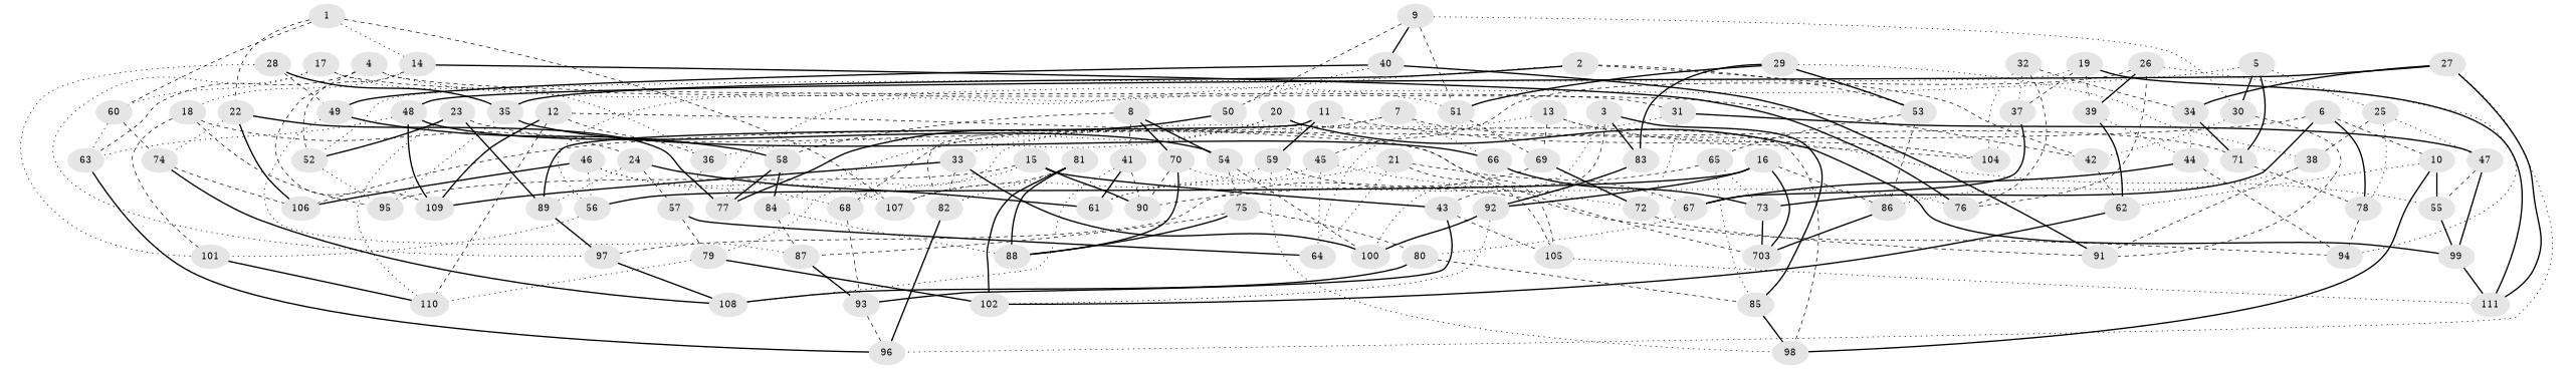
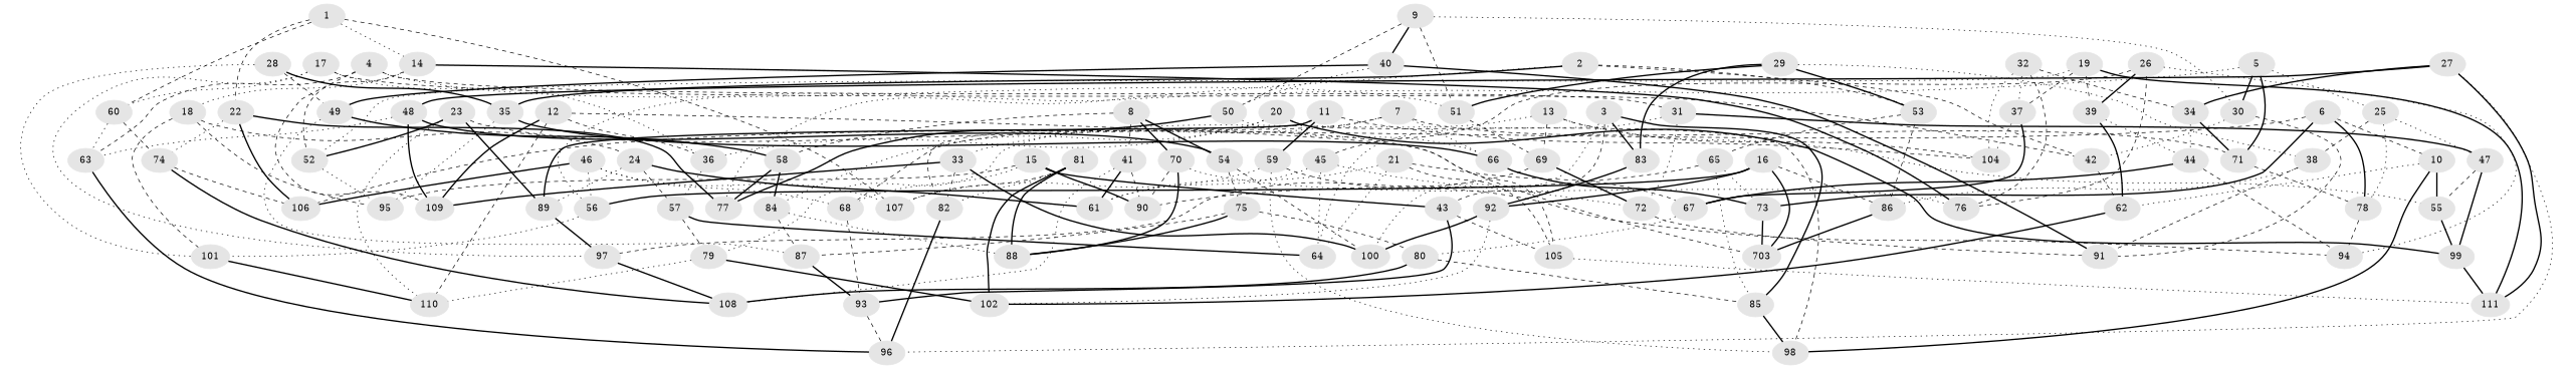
  graph {
    node [color=gray90 style=filled]
    edge [style=bold]
    1
    14
    22
    60
    107
    18
    52
    76
    77
    106
    74
    63
    2
    35
    42
    53
    66
    95
    62
    86
    65
    3
    43
    83
    85
    100
    105
    93
    92
    98
    4
    31
    51
    109
    64
    47
    72
    69
    96
    5
    25
    30
    56
    71
    78
    38
    91
    101
    6
    10
    73
    55
    n53 [label=703]
    94
    7
    33
    68
    82
    8
    41
    54
    58
    70
    90
    61
    108
    75
    84
    88
    9
    40
    50
    49
    99
    102
    11
    59
    89
    104
    97
    12
    36
    110
    57
    111
    13
    79
    24
    15
    16
    17
    19
    37
    39
    67
    44
    20
    87
    21
    80
    23
    26
    45
    27
    34
    48
    28
    29
    32
    46
    81
    1 -- 14 [style=dotted]
    1 -- 22 [style=dashed]
    1 -- 60 [style=dashed]
    1 -- 107 [style=dashed]
    14 -- 18 [style=dotted]
    14 -- 52 [style=dashed]
    14 -- 76
    22 -- 77
    22 -- 106
    22 -- 74 [style=dotted]
    60 -- 74 [style=dashed]
    60 -- 63 [style=dotted]
    18 -- 95 [style=dashed]
    18 -- 101 [style=dashed]
    18 -- 24 [style=dashed]
    52 -- 95 [style=dotted]
    74 -- 106 [style=dashed]
    74 -- 108
    63 -- 96
    2 -- 77 [style=dotted]
    2 -- 35
    2 -- 42 [style=dashed]
    2 -- 53 [style=dashed]
    35 -- 66
    35 -- 95 [style=dotted]
    42 -- 62 [style=dashed]
    53 -- 86 [style=dashed]
    53 -- 65 [style=dashed]
    66 -- 73
    62 -- 102
    86 -- n53
    65 -- 85 [style=dotted]
    65 -- 73 [style=dotted]
    65 -- 90 [style=dashed]
    3 -- 43 [style=dashed]
    3 -- 83
    3 -- 85
    3 -- 100 [style=dotted]
    43 -- 105 [style=dashed]
    43 -- 93
    83 -- 92
    85 -- 98
    105 -- 111 [style=dotted]
    93 -- 96 [style=dashed]
    92 -- 100
    92 -- 102 [style=dotted]
    4 -- 63 [style=dashed]
    4 -- 31 [style=dashed]
    4 -- 51 [style=dotted]
    4 -- 109 [style=dashed]
    31 -- 64 [style=dotted]
    31 -- 47
    31 -- 72 [style=dotted]
    51 -- 69 [style=dashed]
    47 -- 55 [style=dashed]
    47 -- 99
    72 -- 91 [style=dashed]
    69 -- 72
    69 -- 97 [style=dashed]
    5 -- 25 [style=dotted]
    5 -- 30
    5 -- 56 [style=dotted]
    5 -- 71
    25 -- 47 [style=dotted]
    25 -- 78 [style=dotted]
    25 -- 38 [style=dashed]
    30 -- 42 [style=dotted]
    30 -- 91 [style=dashed]
    56 -- 101 [style=dotted]
    71 -- 78 [style=dashed]
    78 -- 94 [style=dashed]
    38 -- 86 [style=dotted]
    38 -- 91 [style=dashed]
    101 -- 110
    6 -- 106 [style=dashed]
    6 -- 78
    6 -- 10 [style=dashed]
    6 -- 73
    10 -- 62 [style=dotted]
    10 -- 98
    10 -- 55
    73 -- n53
    55 -- 99
    7 -- 66 [style=dotted]
    7 -- 71 [style=dashed]
    7 -- 33 [style=dotted]
    7 -- 68 [style=dashed]
    33 -- 100
    33 -- 109
    33 -- 82 [style=dashed]
    68 -- 93 [style=dashed]
    82 -- 96
    8 -- 41 [style=dashed]
    8 -- 54
    8 -- 58 [style=dashed]
    8 -- 70
    41 -- 90 [style=dashed]
    41 -- 61
    41 -- 108 [style=dotted]
    54 -- 100 [style=dashed]
    54 -- 75 [style=dashed]
    58 -- 77
    58 -- 84
    70 -- 76 [style=dotted]
    70 -- 90 [style=dashed]
    70 -- 88
    75 -- 88
    75 -- 87 [style=dashed]
    75 -- 80 [style=dashed]
    84 -- 88 [style=dotted]
    84 -- 87 [style=dashed]
    9 -- 51 [style=dashed]
    9 -- 30 [style=dotted]
    9 -- 40
    9 -- 50 [style=dashed]
    40 -- 91
    40 -- 50 [style=dotted]
    40 -- 49
    50 -- 77
+   50 -- 66 [style=dotted]
    49 -- 58
    49 -- 87 [style=dotted]
    99 -- 111
    11 -- 82 [style=dashed]
    11 -- 59
    11 -- 89
    11 -- 104 [style=dashed]
    59 -- 107 [style=dotted]
    59 -- 98 [style=dotted]
    59 -- 94 [style=dashed]
    89 -- 97
    97 -- 108
    12 -- 105 [style=dashed]
    12 -- 109
    12 -- 36 [style=dashed]
    12 -- 110 [style=dashed]
    36 -- 57 [style=dotted]
    57 -- 64
    57 -- 79 [style=dashed]
    13 -- 69 [style=dashed]
    13 -- 55 [style=dotted]
    13 -- 104 [style=dashed]
    13 -- 79 [style=dotted]
    79 -- 102
    79 -- 110 [style=dotted]
    24 -- 61
    24 -- 89 [style=dotted]
    24 -- 57 [style=dashed]
    15 -- 95 [style=dashed]
    15 -- 43
    15 -- 68 [style=dotted]
    15 -- 90
    16 -- 86 [style=dashed]
    16 -- 92
    16 -- 56
    16 -- n53
    17 -- 60 [style=dotted]
    17 -- 42 [style=dashed]
    17 -- 97 [style=dotted]
    17 -- 36 [style=dotted]
    19 -- 52 [style=dotted]
    19 -- 111
    19 -- 37 [style=dashed]
    19 -- 39 [style=dashed]
    37 -- 104 [style=dotted]
    37 -- 67
    39 -- 62
    39 -- 44 [style=dotted]
    67 -- 80 [style=dotted]
    44 -- 94 [style=dashed]
    44 -- 67
    20 -- 98 [style=dashed]
    20 -- 84 [style=dotted]
    20 -- 99
    20 -- 36 [style=dotted]
    87 -- 93
    21 -- 105 [style=dashed]
    21 -- 64 [style=dotted]
    21 -- 61 [style=dotted]
    21 -- 67 [style=dashed]
    80 -- 85 [style=dashed]
    80 -- 108
    23 -- 52
    23 -- n53 [style=dashed]
    23 -- 89
    23 -- 110 [style=dotted]
    26 -- 76 [style=dashed]
    26 -- 94 [style=dotted]
    26 -- 39
    26 -- 45 [style=dashed]
    45 -- 64 [style=dotted]
    45 -- 72 [style=dotted]
    45 -- 61 [style=dotted]
    27 -- 96 [style=dotted]
    27 -- 111
    27 -- 34
    27 -- 48
    34 -- 71
    34 -- 44 [style=dotted]
    48 -- 63 [style=dotted]
    48 -- 109
    48 -- 54
    28 -- 35
    28 -- 101 [style=dotted]
    28 -- 49 [style=dashed]
    29 -- 53
    29 -- 83
    29 -- 51
    29 -- 38 [style=dotted]
    32 -- 76 [style=dashed]
    32 -- 104 [style=dotted]
    32 -- 37 [style=dotted]
    32 -- 34 [style=dashed]
    46 -- 107 [style=dotted]
    46 -- 106
    46 -- 56 [style=dotted]
    46 -- 68 [style=dotted]
    81 -- 107 [style=dashed]
    81 -- 82 [style=dotted]
    81 -- 88
    81 -- 102
  }
